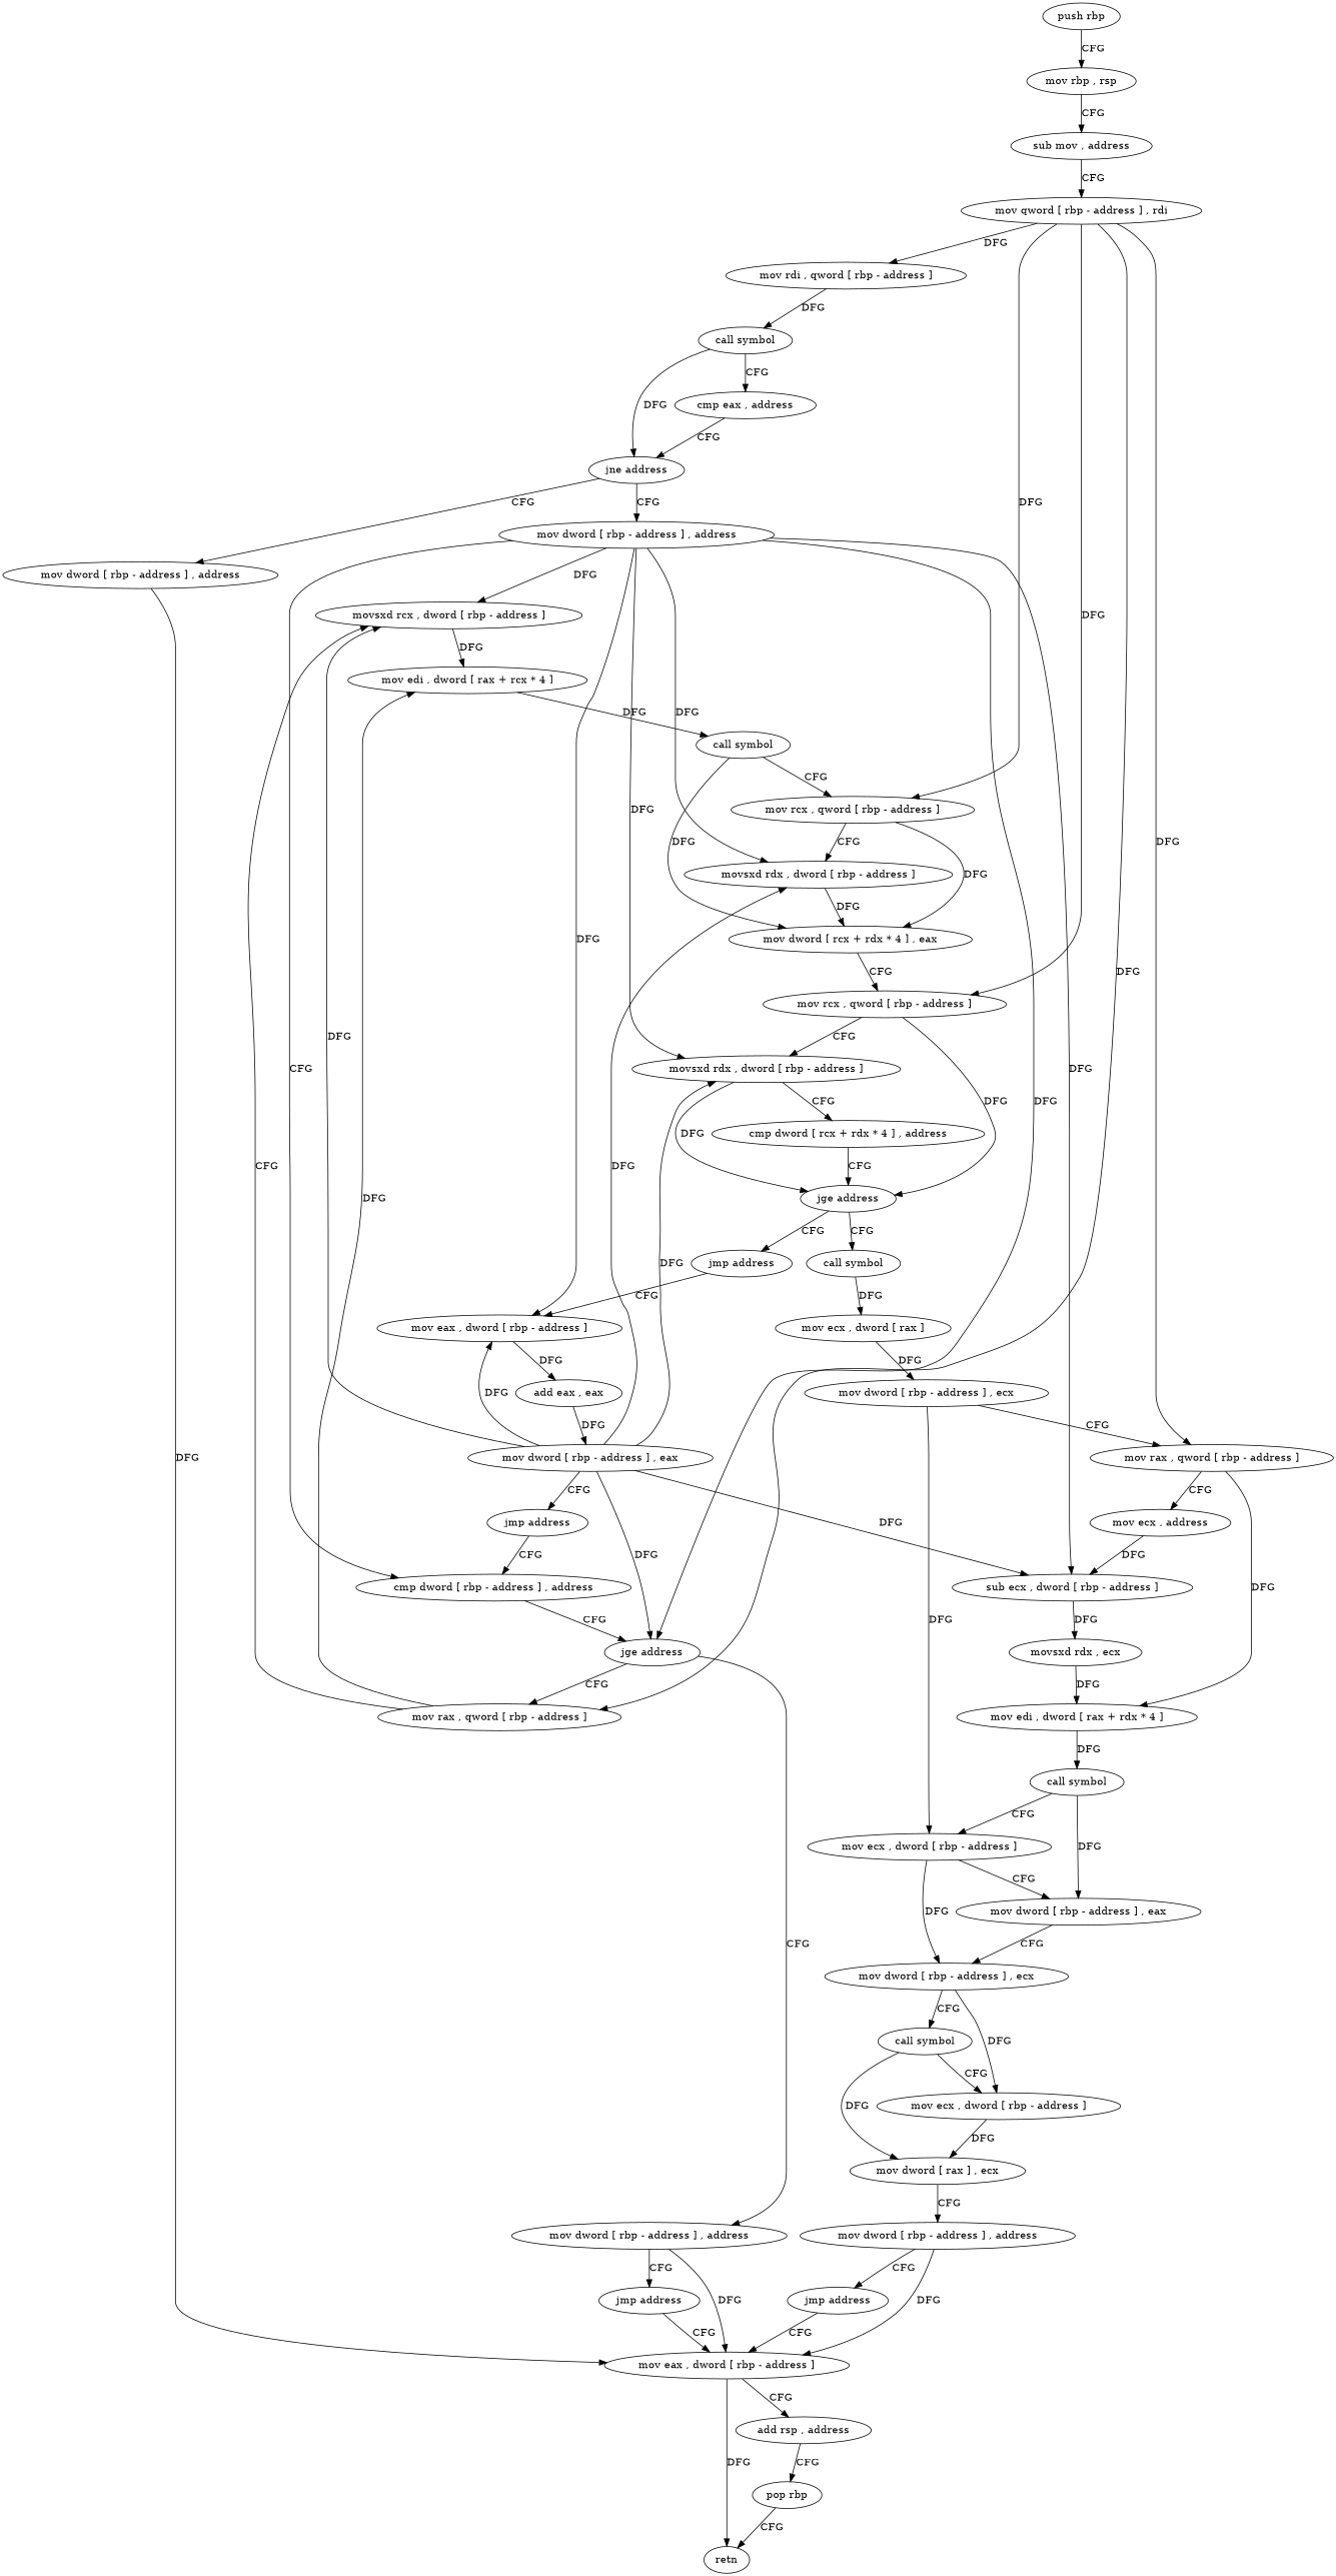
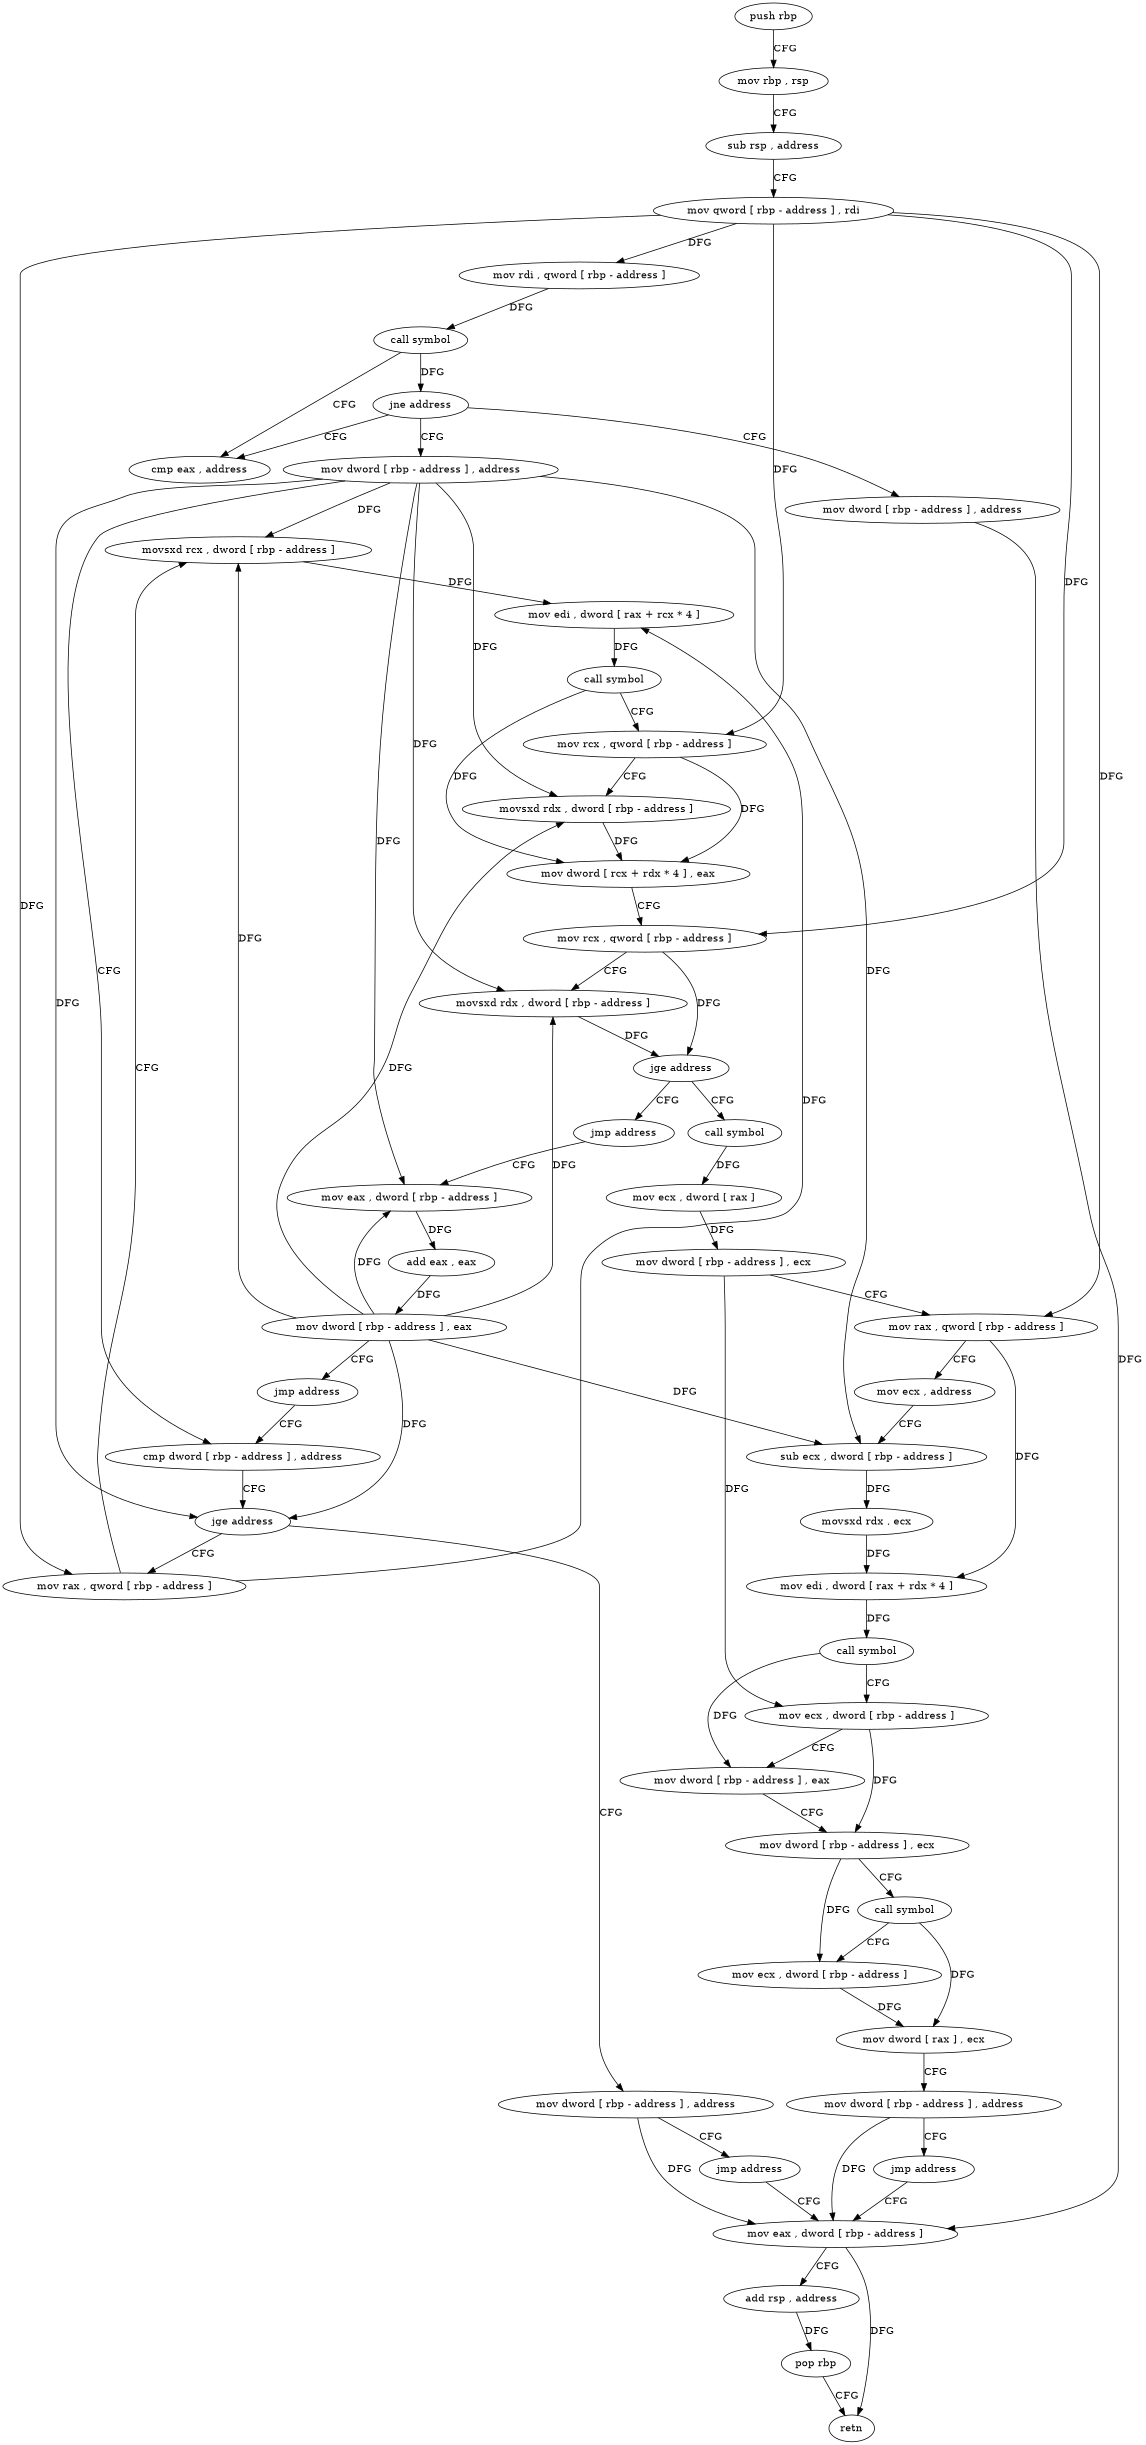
  digraph {
    n1 [label="push rbp"]
    n2 [label="mov rbp , rsp"]
-   n3 [label="sub mov , address"]
+   n3 [label="sub rsp , address"]
    n4 [label="mov qword [ rbp - address ] , rdi"]
    n5 [label="mov rdi , qword [ rbp - address ]"]
    n6 [label="mov rax , qword [ rbp - address ]"]
    n7 [label="mov rcx , qword [ rbp - address ]"]
    n8 [label="mov rcx , qword [ rbp - address ]"]
    n9 [label="mov rax , qword [ rbp - address ]"]
    n10 [label="call symbol"]
    n11 [label="movsxd rcx , dword [ rbp - address ]"]
    n12 [label="mov edi , dword [ rax + rcx * 4 ]"]
    n13 [label="movsxd rdx , dword [ rbp - address ]"]
    n14 [label="mov dword [ rcx + rdx * 4 ] , eax"]
    n15 [label="movsxd rdx , dword [ rbp - address ]"]
    n16 [label="jge address"]
    n17 [label="mov ecx , address"]
    n18 [label="mov edi , dword [ rax + rdx * 4 ]"]
    n19 [label="cmp eax , address"]
    n20 [label="jne address"]
    n21 [label="mov dword [ rbp - address ] , address"]
    n22 [label="mov dword [ rbp - address ] , address"]
    n23 [label="mov eax , dword [ rbp - address ]"]
    n24 [label="cmp dword [ rbp - address ] , address"]
    n25 [label="mov eax , dword [ rbp - address ]"]
    n26 [label="sub ecx , dword [ rbp - address ]"]
    n27 [label="jge address"]
    n28 [label="add rsp , address"]
    n29 [label=retn]
-   n30 [label="cmp dword [ rcx + rdx * 4 ] , address"]
    n31 [label="add eax , eax"]
    n32 [label="movsxd rdx , ecx"]
    n33 [label="mov dword [ rbp - address ] , address"]
    n34 [label="pop rbp"]
    n35 [label="jmp address"]
    n36 [label="call symbol"]
    n37 [label="jmp address"]
    n38 [label="call symbol"]
    n39 [label="mov ecx , dword [ rax ]"]
    n40 [label="mov dword [ rbp - address ] , ecx"]
    n41 [label="mov dword [ rbp - address ] , eax"]
    n42 [label="mov ecx , dword [ rbp - address ]"]
    n43 [label="mov dword [ rbp - address ] , eax"]
    n44 [label="mov dword [ rbp - address ] , ecx"]
    n45 [label="call symbol"]
    n46 [label="call symbol"]
    n47 [label="mov ecx , dword [ rbp - address ]"]
    n48 [label="mov dword [ rax ] , ecx"]
    n49 [label="mov dword [ rbp - address ] , address"]
    n50 [label="jmp address"]
    n51 [label="jmp address"]
    n1 -> n2 [label=CFG]
    n2 -> n3 [label=CFG]
    n3 -> n4 [label=CFG]
    n4 -> n5 [label=DFG]
    n4 -> n6 [label=DFG]
    n4 -> n7 [label=DFG]
    n4 -> n8 [label=DFG]
    n4 -> n9 [label=DFG]
    n5 -> n10 [label=DFG]
    n6 -> n11 [label=CFG]
    n6 -> n12 [label=DFG]
    n7 -> n13 [label=CFG]
    n7 -> n14 [label=DFG]
    n8 -> n15 [label=CFG]
    n8 -> n16 [label=DFG]
    n9 -> n17 [label=CFG]
    n9 -> n18 [label=DFG]
    n10 -> n19 [label=CFG]
    n10 -> n20 [label=DFG]
    n11 -> n12 [label=DFG]
    n12 -> n36 [label=DFG]
    n13 -> n14 [label=DFG]
    n14 -> n8 [label=CFG]
    n15 -> n16 [label=DFG]
-   n15 -> n30 [label=CFG]
    n16 -> n37 [label=CFG]
    n16 -> n38 [label=CFG]
-   n17 -> n26 [label=DFG]
+   n17 -> n26 [label=CFG]
    n18 -> n45 [label=DFG]
-   n19 -> n20 [label=CFG]
+   n20 -> n19 [label=CFG]
    n20 -> n21 [label=CFG]
    n20 -> n22 [label=CFG]
    n21 -> n23 [label=DFG]
    n22 -> n11 [label=DFG]
    n22 -> n13 [label=DFG]
    n22 -> n15 [label=DFG]
    n22 -> n24 [label=CFG]
    n22 -> n25 [label=DFG]
    n22 -> n26 [label=DFG]
    n22 -> n27 [label=DFG]
    n23 -> n28 [label=CFG]
    n23 -> n29 [label=DFG]
    n24 -> n27 [label=CFG]
    n25 -> n31 [label=DFG]
    n26 -> n32 [label=DFG]
    n27 -> n6 [label=CFG]
    n27 -> n33 [label=CFG]
-   n28 -> n34 [label=CFG]
-   n30 -> n16 [label=CFG]
+   n28 -> n34 [label=DFG]
    n31 -> n41 [label=DFG]
    n32 -> n18 [label=DFG]
    n33 -> n23 [label=DFG]
    n33 -> n35 [label=CFG]
    n34 -> n29 [label=CFG]
    n35 -> n23 [label=CFG]
    n36 -> n7 [label=CFG]
    n36 -> n14 [label=DFG]
    n37 -> n25 [label=CFG]
    n38 -> n39 [label=DFG]
    n39 -> n40 [label=DFG]
    n40 -> n9 [label=CFG]
    n40 -> n42 [label=DFG]
    n41 -> n11 [label=DFG]
    n41 -> n13 [label=DFG]
    n41 -> n15 [label=DFG]
    n41 -> n25 [label=DFG]
    n41 -> n26 [label=DFG]
    n41 -> n27 [label=DFG]
    n41 -> n51 [label=CFG]
    n42 -> n43 [label=CFG]
    n42 -> n44 [label=DFG]
    n43 -> n44 [label=CFG]
    n44 -> n46 [label=CFG]
    n44 -> n47 [label=DFG]
    n45 -> n42 [label=CFG]
    n45 -> n43 [label=DFG]
    n46 -> n47 [label=CFG]
    n46 -> n48 [label=DFG]
    n47 -> n48 [label=DFG]
    n48 -> n49 [label=CFG]
    n49 -> n23 [label=DFG]
    n49 -> n50 [label=CFG]
    n50 -> n23 [label=CFG]
    n51 -> n24 [label=CFG]
  }
